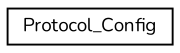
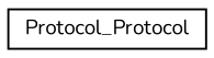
  digraph {
    rankdir=LR
    fontname=Nunito
-   n1 [color=black fillcolor=white fontname=Nunito fontsize=10 height=0.2 label=Protocol_Config shape=record style=filled width=0.4]
+   n1 [color=black fillcolor=white fontname=Nunito fontsize=10 height=0.2 label=Protocol_Protocol shape=record style=filled width=0.4]
  }
